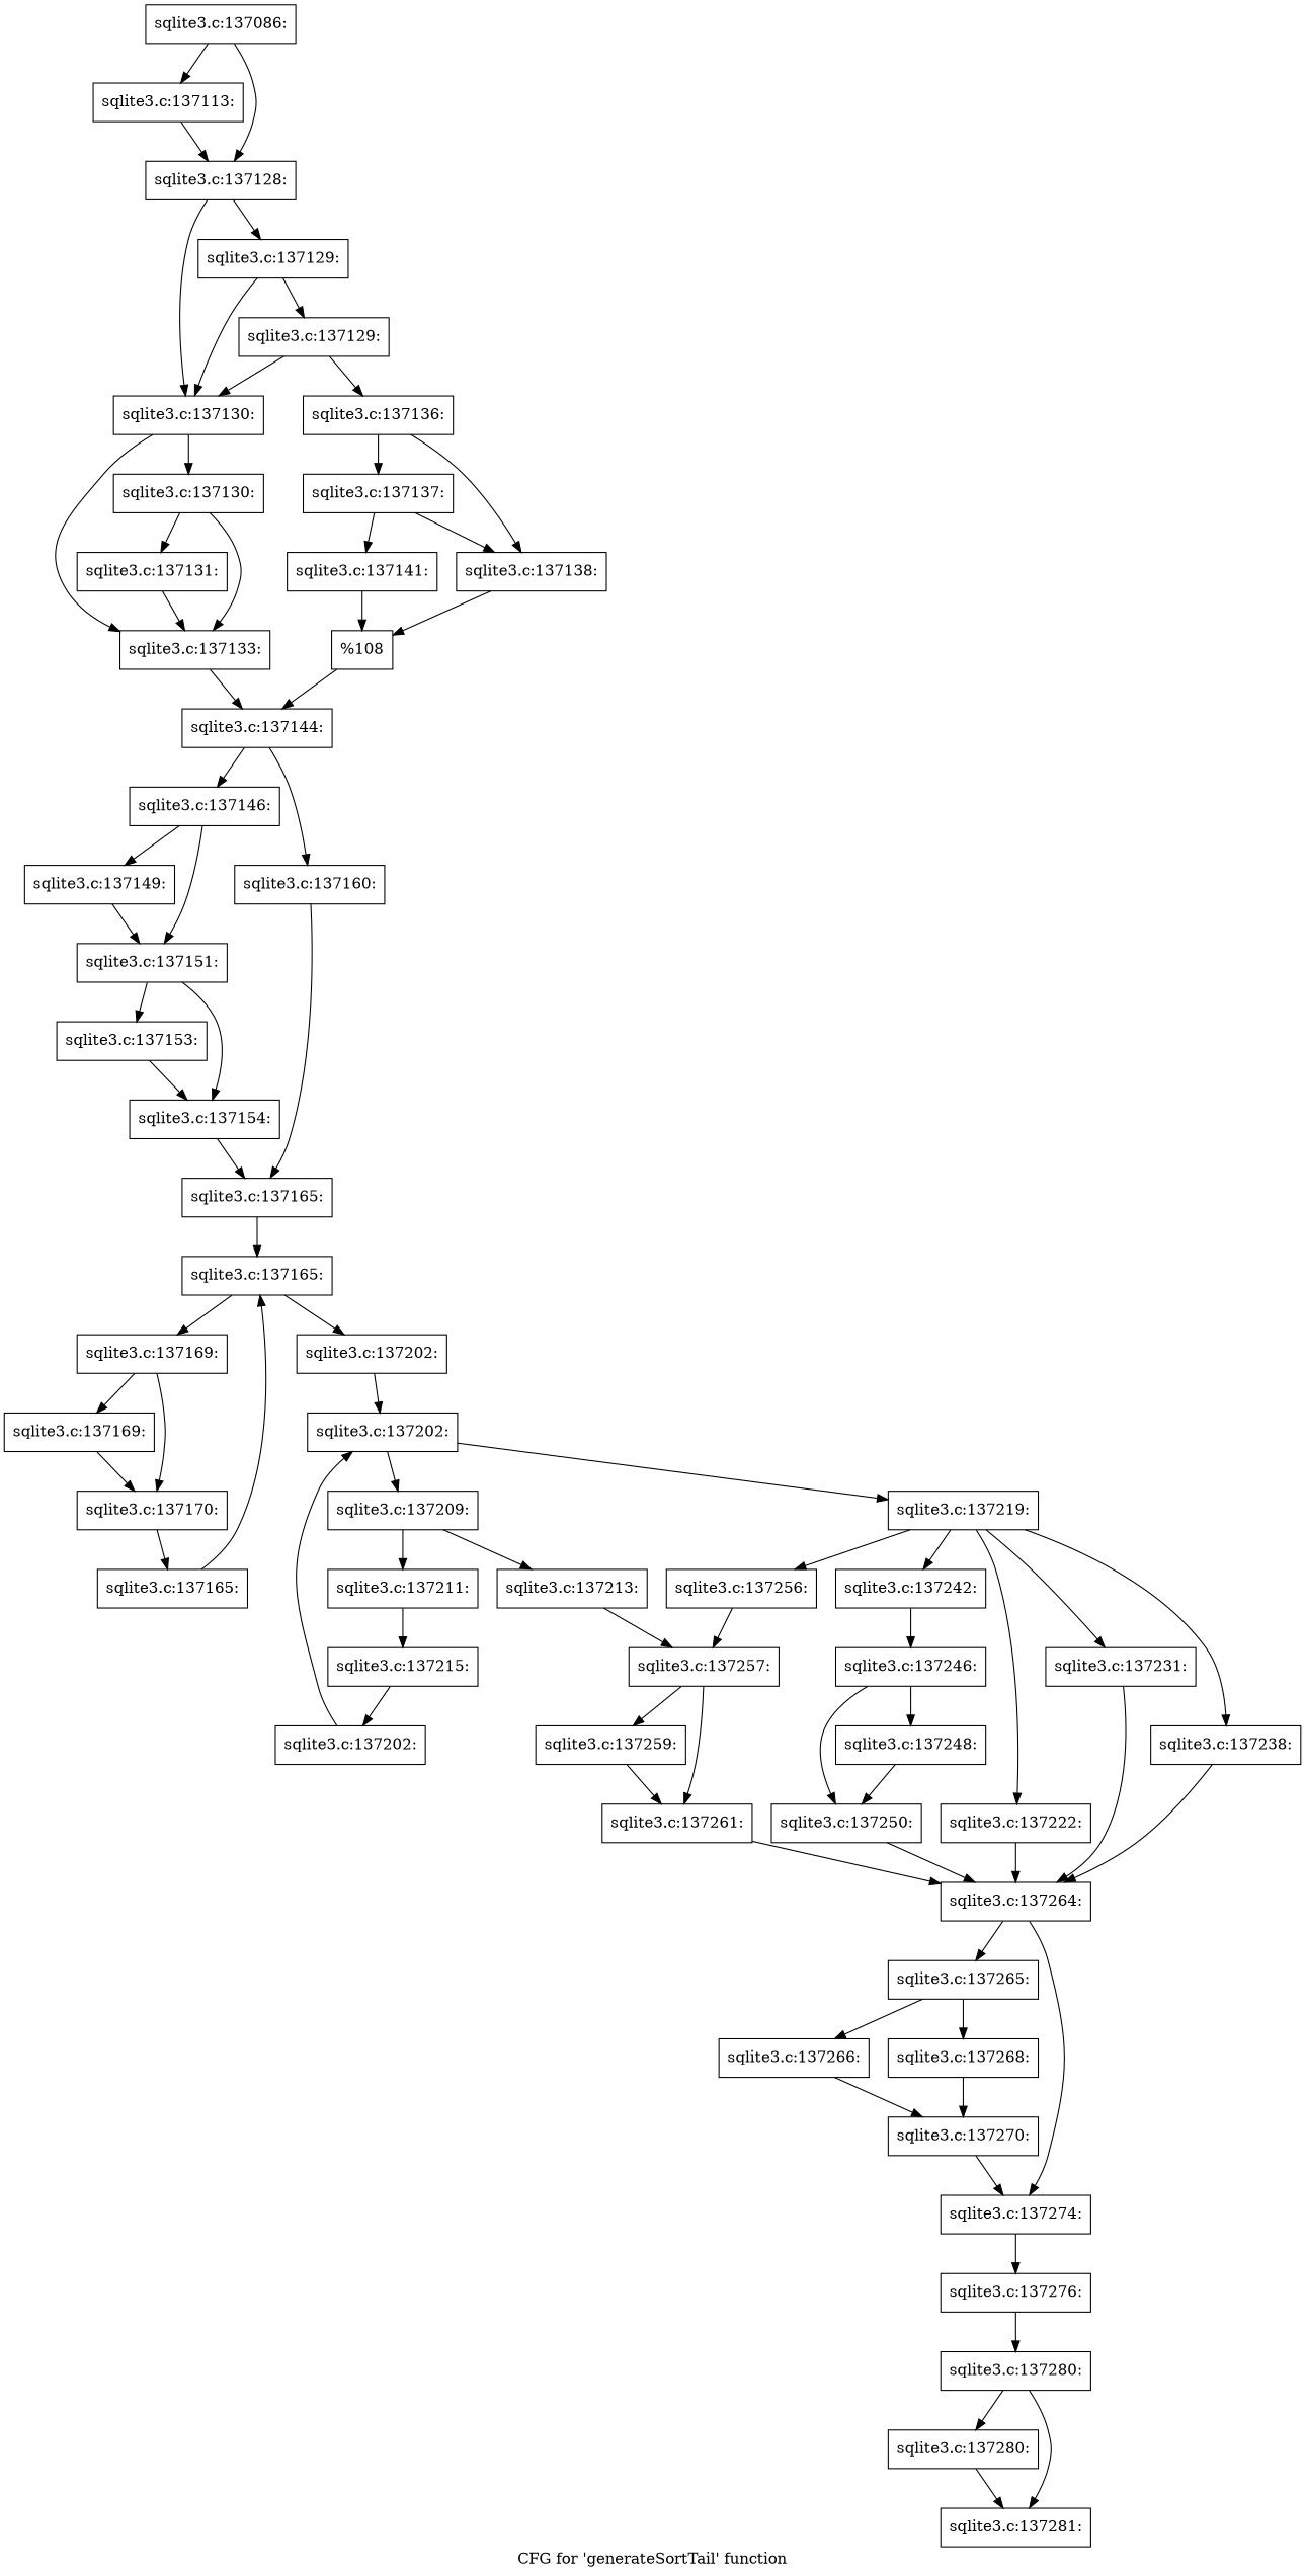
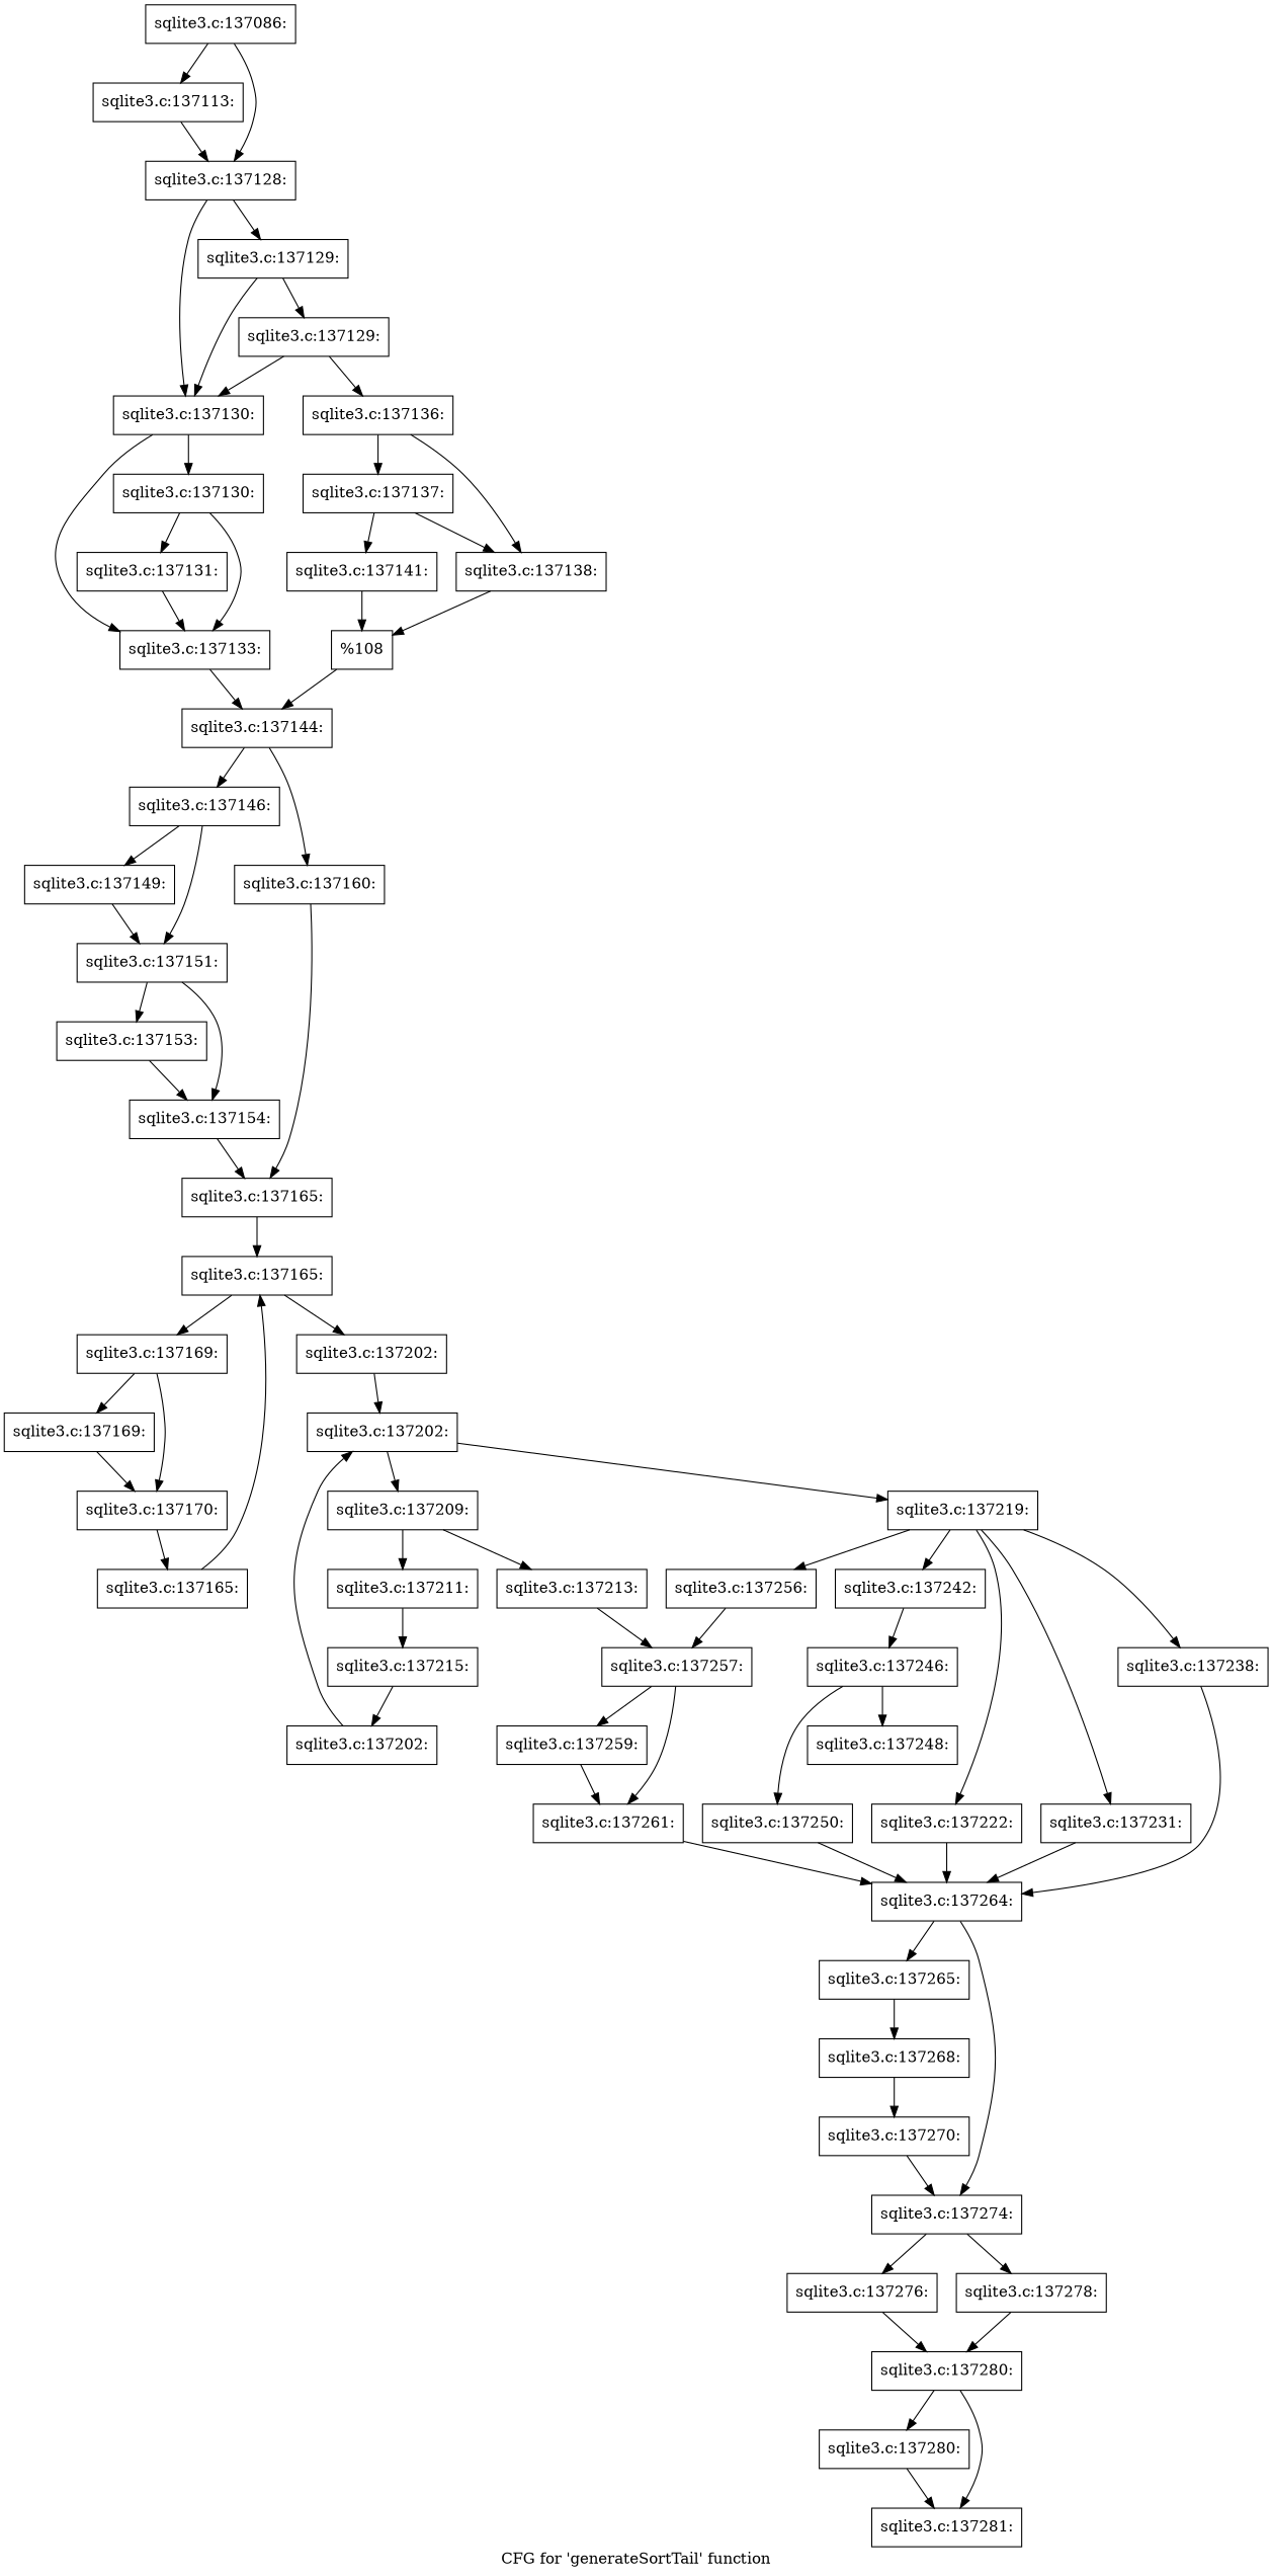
  digraph {
    label="CFG for 'generateSortTail' function"
    node [shape=record]
    n1 [label="{sqlite3.c:137086:}"]
    n2 [label="{sqlite3.c:137113:}"]
    n3 [label="{sqlite3.c:137128:}"]
    n4 [label="{sqlite3.c:137130:}"]
    n5 [label="{sqlite3.c:137129:}"]
    n6 [label="{sqlite3.c:137130:}"]
    n7 [label="{sqlite3.c:137133:}"]
    n8 [label="{sqlite3.c:137129:}"]
    n9 [label="{sqlite3.c:137131:}"]
    n10 [label="{sqlite3.c:137144:}"]
    n11 [label="{sqlite3.c:137136:}"]
    n12 [label="{sqlite3.c:137138:}"]
    n13 [label="{sqlite3.c:137137:}"]
    n14 [label="{%108}"]
    n15 [label="{sqlite3.c:137141:}"]
    n16 [label="{sqlite3.c:137146:}"]
    n17 [label="{sqlite3.c:137160:}"]
    n18 [label="{sqlite3.c:137149:}"]
    n19 [label="{sqlite3.c:137151:}"]
    n20 [label="{sqlite3.c:137165:}"]
    n21 [label="{sqlite3.c:137153:}"]
    n22 [label="{sqlite3.c:137154:}"]
    n23 [label="{sqlite3.c:137165:}"]
    n24 [label="{sqlite3.c:137169:}"]
    n25 [label="{sqlite3.c:137202:}"]
    n26 [label="{sqlite3.c:137169:}"]
    n27 [label="{sqlite3.c:137170:}"]
    n28 [label="{sqlite3.c:137202:}"]
    n29 [label="{sqlite3.c:137165:}"]
    n30 [label="{sqlite3.c:137209:}"]
    n31 [label="{sqlite3.c:137219:}"]
    n32 [label="{sqlite3.c:137211:}"]
    n33 [label="{sqlite3.c:137213:}"]
    n34 [label="{sqlite3.c:137256:}"]
    n35 [label="{sqlite3.c:137222:}"]
    n36 [label="{sqlite3.c:137231:}"]
    n37 [label="{sqlite3.c:137238:}"]
    n38 [label="{sqlite3.c:137242:}"]
    n39 [label="{sqlite3.c:137215:}"]
    n40 [label="{sqlite3.c:137257:}"]
    n41 [label="{sqlite3.c:137264:}"]
    n42 [label="{sqlite3.c:137246:}"]
    n43 [label="{sqlite3.c:137202:}"]
    n44 [label="{sqlite3.c:137259:}"]
    n45 [label="{sqlite3.c:137261:}"]
    n46 [label="{sqlite3.c:137265:}"]
    n47 [label="{sqlite3.c:137274:}"]
    n48 [label="{sqlite3.c:137248:}"]
    n49 [label="{sqlite3.c:137250:}"]
-   n50 [label="{sqlite3.c:137266:}"]
    n51 [label="{sqlite3.c:137268:}"]
    n52 [label="{sqlite3.c:137276:}"]
+   n53 [label="{sqlite3.c:137278:}"]
    n54 [label="{sqlite3.c:137270:}"]
    n55 [label="{sqlite3.c:137280:}"]
    n56 [label="{sqlite3.c:137280:}"]
    n57 [label="{sqlite3.c:137281:}"]
    n1 -> n2
    n1 -> n3
    n2 -> n3
    n3 -> n4
    n3 -> n5
    n4 -> n6
    n4 -> n7
    n5 -> n4
    n5 -> n8
    n6 -> n7
    n6 -> n9
    n7 -> n10
    n8 -> n4
    n8 -> n11
    n9 -> n7
    n10 -> n16
    n10 -> n17
    n11 -> n12
    n11 -> n13
    n12 -> n14
    n13 -> n12
    n13 -> n15
    n14 -> n10
    n15 -> n14
    n16 -> n18
    n16 -> n19
    n17 -> n20
    n18 -> n19
    n19 -> n21
    n19 -> n22
    n20 -> n23
    n21 -> n22
    n22 -> n20
    n23 -> n24
    n23 -> n25
    n24 -> n26
    n24 -> n27
    n25 -> n28
    n26 -> n27
    n27 -> n29
    n28 -> n30
    n28 -> n31
    n29 -> n23
    n30 -> n32
    n30 -> n33
    n31 -> n34
    n31 -> n35
    n31 -> n36
    n31 -> n37
    n31 -> n38
    n32 -> n39
    n33 -> n40
    n34 -> n40
    n35 -> n41
    n36 -> n41
    n37 -> n41
    n38 -> n42
    n39 -> n43
    n40 -> n44
    n40 -> n45
    n41 -> n46
    n41 -> n47
    n42 -> n48
    n42 -> n49
    n43 -> n28
    n44 -> n45
    n45 -> n41
-   n46 -> n50
    n46 -> n51
    n47 -> n52
-   n48 -> n49
+   n47 -> n53
    n49 -> n41
-   n50 -> n54
    n51 -> n54
    n52 -> n55
+   n53 -> n55
    n54 -> n47
    n55 -> n56
    n55 -> n57
    n56 -> n57
  }
